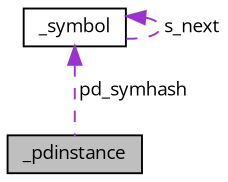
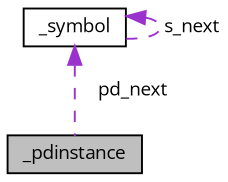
  digraph {
    fontname="Open Sans"
    node [color=black fontname="Open Sans" fontsize=10 shape=record style=filled]
    edge [color=darkorchid3 dir=back fontname="Open Sans" fontsize=10 labelfontname=Helvetica labelfontsize=10 style=dashed]
    n1 [fillcolor=grey75 fontcolor=black height=0.2 label=_pdinstance width=0.4]
    n2 [fillcolor=white height=0.2 label=_symbol width=0.4]
-   n2 -> n1 [label=" pd_symhash"]
+   n2 -> n1 [label=" pd_next"]
    n2 -> n2 [label=" s_next"]
  }
